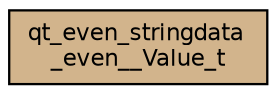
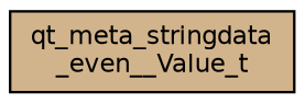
  digraph {
    rankdir=LR
-   n1 [color=black fillcolor=tan fontname=Helvetica fontsize=10 height=0.2 label="qt_even_stringdata\l_even__Value_t" shape=record style=filled width=0.4]
+   n1 [color=black fillcolor=tan fontname=Helvetica fontsize=10 height=0.2 label="qt_meta_stringdata\l_even__Value_t" shape=record style=filled width=0.4]
  }
